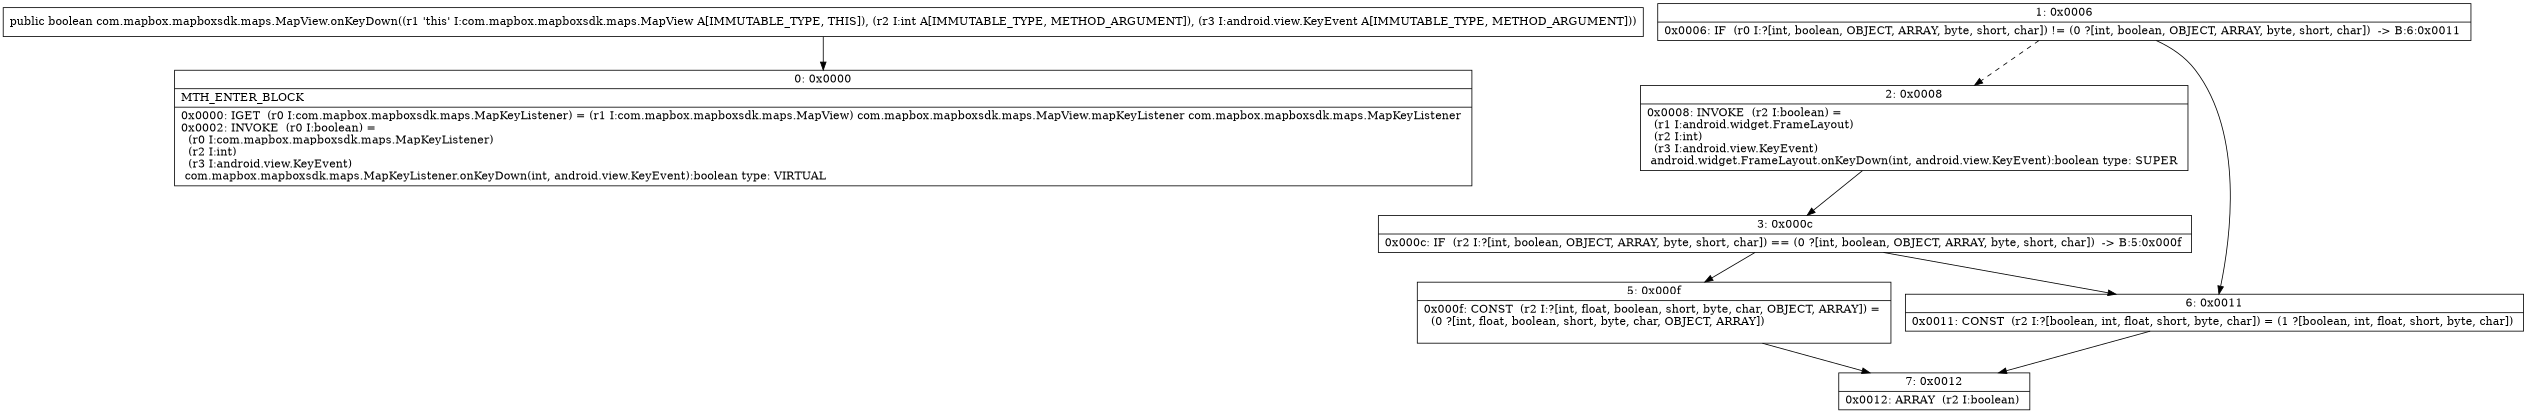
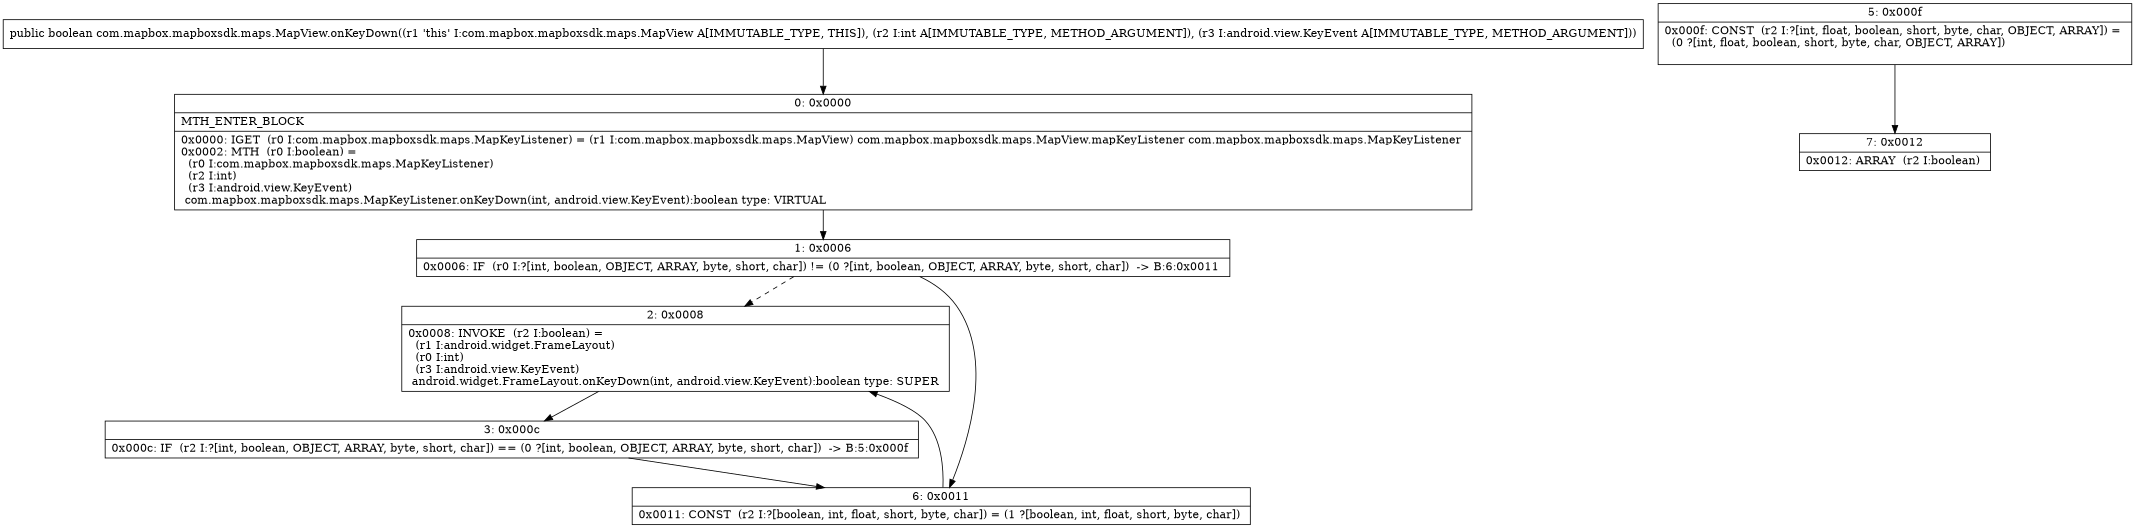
  digraph {
    node [shape=record]
-   n1 [label="{0\:\ 0x0000|MTH_ENTER_BLOCK\l|0x0000: IGET  (r0 I:com.mapbox.mapboxsdk.maps.MapKeyListener) = (r1 I:com.mapbox.mapboxsdk.maps.MapView) com.mapbox.mapboxsdk.maps.MapView.mapKeyListener com.mapbox.mapboxsdk.maps.MapKeyListener \l0x0002: INVOKE  (r0 I:boolean) = \l  (r0 I:com.mapbox.mapboxsdk.maps.MapKeyListener)\l  (r2 I:int)\l  (r3 I:android.view.KeyEvent)\l com.mapbox.mapboxsdk.maps.MapKeyListener.onKeyDown(int, android.view.KeyEvent):boolean type: VIRTUAL \l}"]
+   n1 [label="{0\:\ 0x0000|MTH_ENTER_BLOCK\l|0x0000: IGET  (r0 I:com.mapbox.mapboxsdk.maps.MapKeyListener) = (r1 I:com.mapbox.mapboxsdk.maps.MapView) com.mapbox.mapboxsdk.maps.MapView.mapKeyListener com.mapbox.mapboxsdk.maps.MapKeyListener \l0x0002: MTH  (r0 I:boolean) = \l  (r0 I:com.mapbox.mapboxsdk.maps.MapKeyListener)\l  (r2 I:int)\l  (r3 I:android.view.KeyEvent)\l com.mapbox.mapboxsdk.maps.MapKeyListener.onKeyDown(int, android.view.KeyEvent):boolean type: VIRTUAL \l}"]
    n2 [label="{1\:\ 0x0006|0x0006: IF  (r0 I:?[int, boolean, OBJECT, ARRAY, byte, short, char]) != (0 ?[int, boolean, OBJECT, ARRAY, byte, short, char])  \-\> B:6:0x0011 \l}"]
-   n3 [label="{2\:\ 0x0008|0x0008: INVOKE  (r2 I:boolean) = \l  (r1 I:android.widget.FrameLayout)\l  (r2 I:int)\l  (r3 I:android.view.KeyEvent)\l android.widget.FrameLayout.onKeyDown(int, android.view.KeyEvent):boolean type: SUPER \l}"]
+   n3 [label="{2\:\ 0x0008|0x0008: INVOKE  (r2 I:boolean) = \l  (r1 I:android.widget.FrameLayout)\l  (r0 I:int)\l  (r3 I:android.view.KeyEvent)\l android.widget.FrameLayout.onKeyDown(int, android.view.KeyEvent):boolean type: SUPER \l}"]
    n4 [label="{6\:\ 0x0011|0x0011: CONST  (r2 I:?[boolean, int, float, short, byte, char]) = (1 ?[boolean, int, float, short, byte, char]) \l}"]
    n5 [label="{3\:\ 0x000c|0x000c: IF  (r2 I:?[int, boolean, OBJECT, ARRAY, byte, short, char]) == (0 ?[int, boolean, OBJECT, ARRAY, byte, short, char])  \-\> B:5:0x000f \l}"]
    n6 [label="{7\:\ 0x0012|0x0012: ARRAY  (r2 I:boolean) \l}"]
    n7 [label="{5\:\ 0x000f|0x000f: CONST  (r2 I:?[int, float, boolean, short, byte, char, OBJECT, ARRAY]) = \l  (0 ?[int, float, boolean, short, byte, char, OBJECT, ARRAY])\l \l}"]
    n8 [label="{public boolean com.mapbox.mapboxsdk.maps.MapView.onKeyDown((r1 'this' I:com.mapbox.mapboxsdk.maps.MapView A[IMMUTABLE_TYPE, THIS]), (r2 I:int A[IMMUTABLE_TYPE, METHOD_ARGUMENT]), (r3 I:android.view.KeyEvent A[IMMUTABLE_TYPE, METHOD_ARGUMENT])) }"]
+   n1 -> n2
    n2 -> n3 [style=dashed]
    n2 -> n4
    n3 -> n5
-   n4 -> n6
+   n4 -> n3
    n5 -> n4 [style=solid]
-   n5 -> n7
    n7 -> n6
    n8 -> n1
  }
